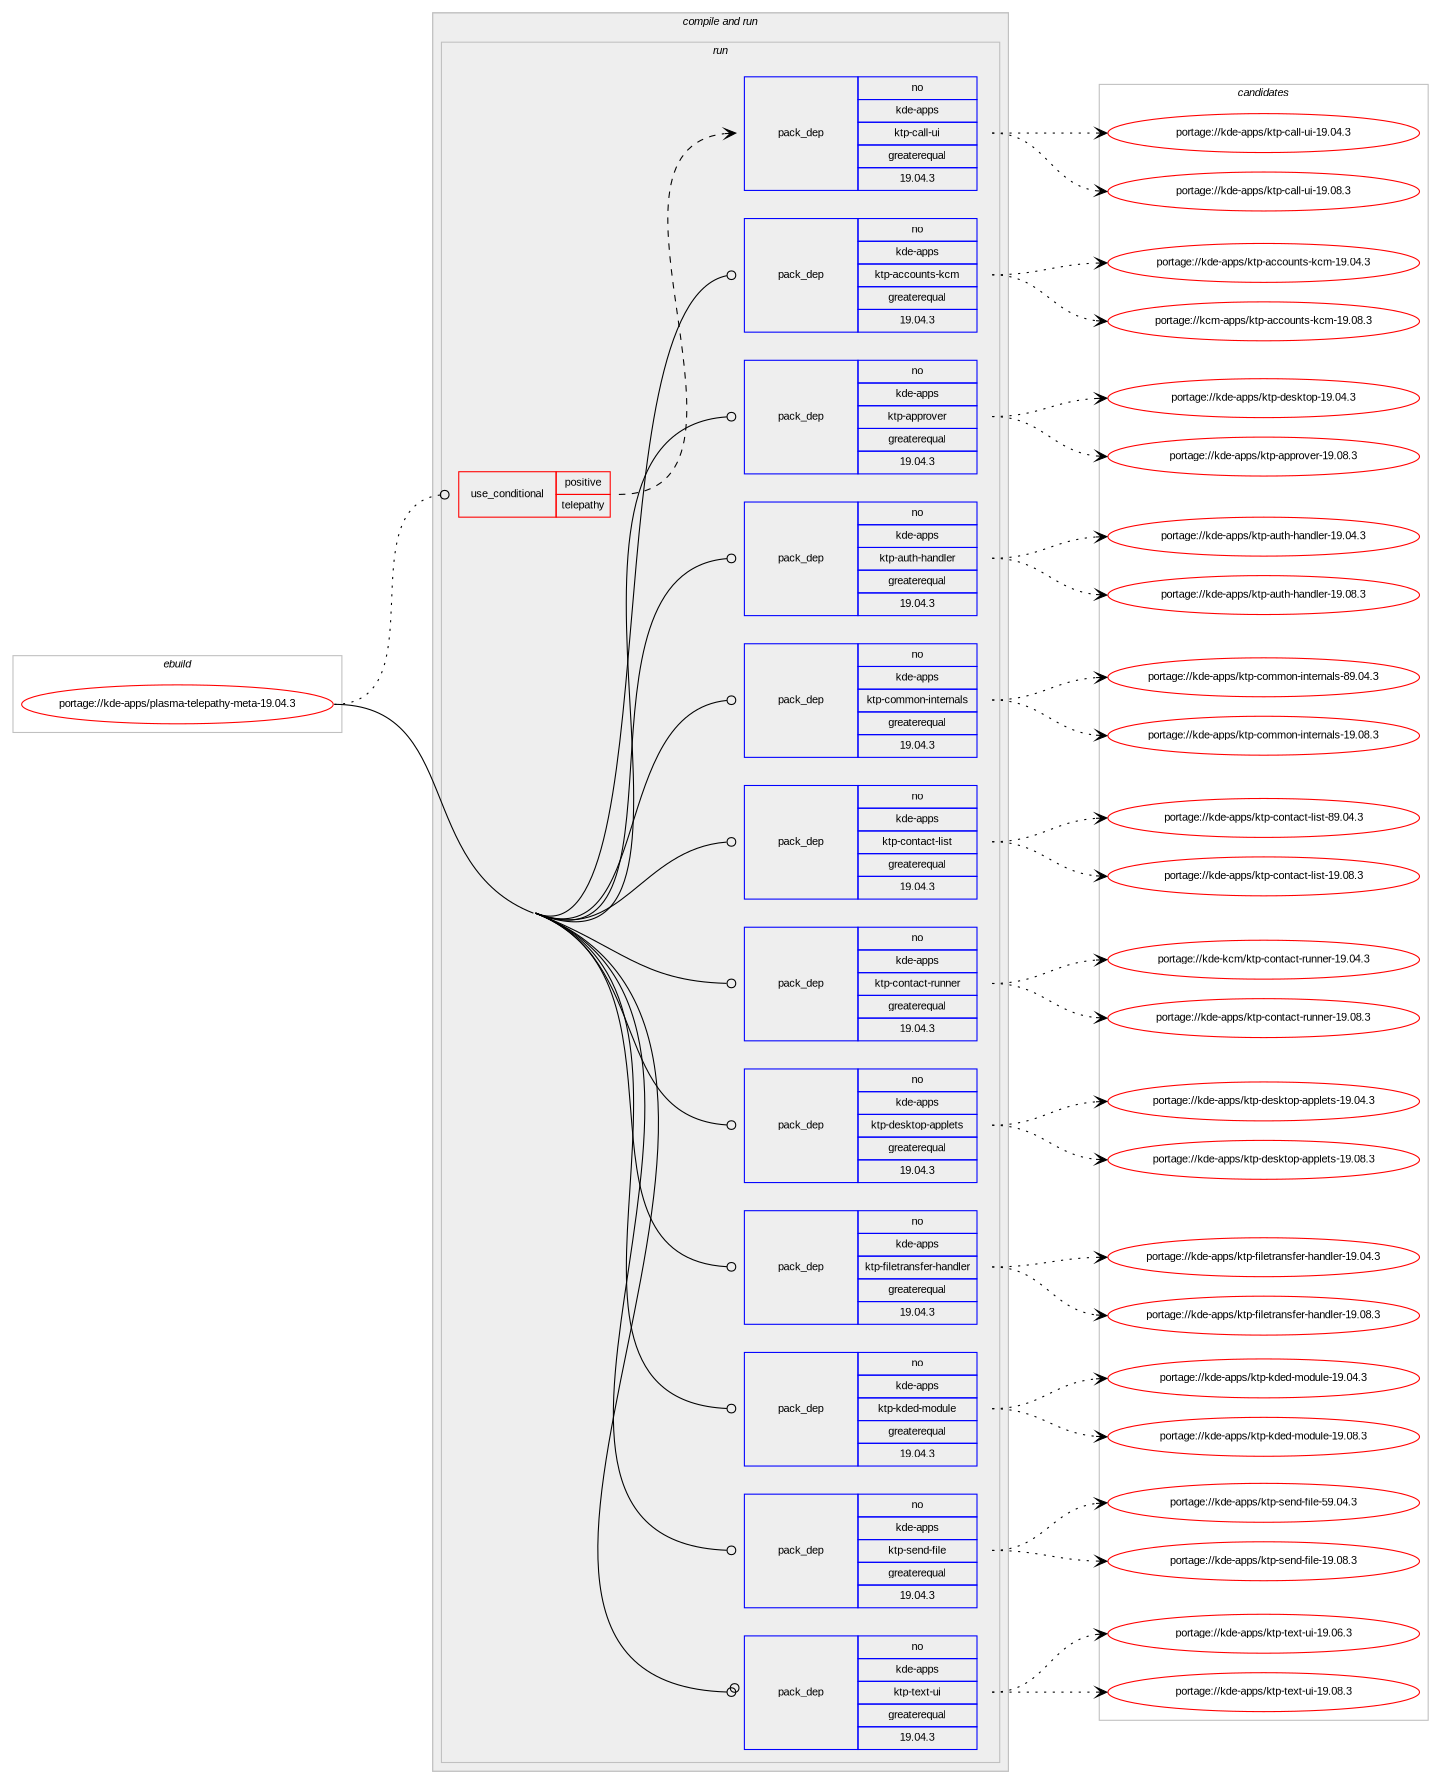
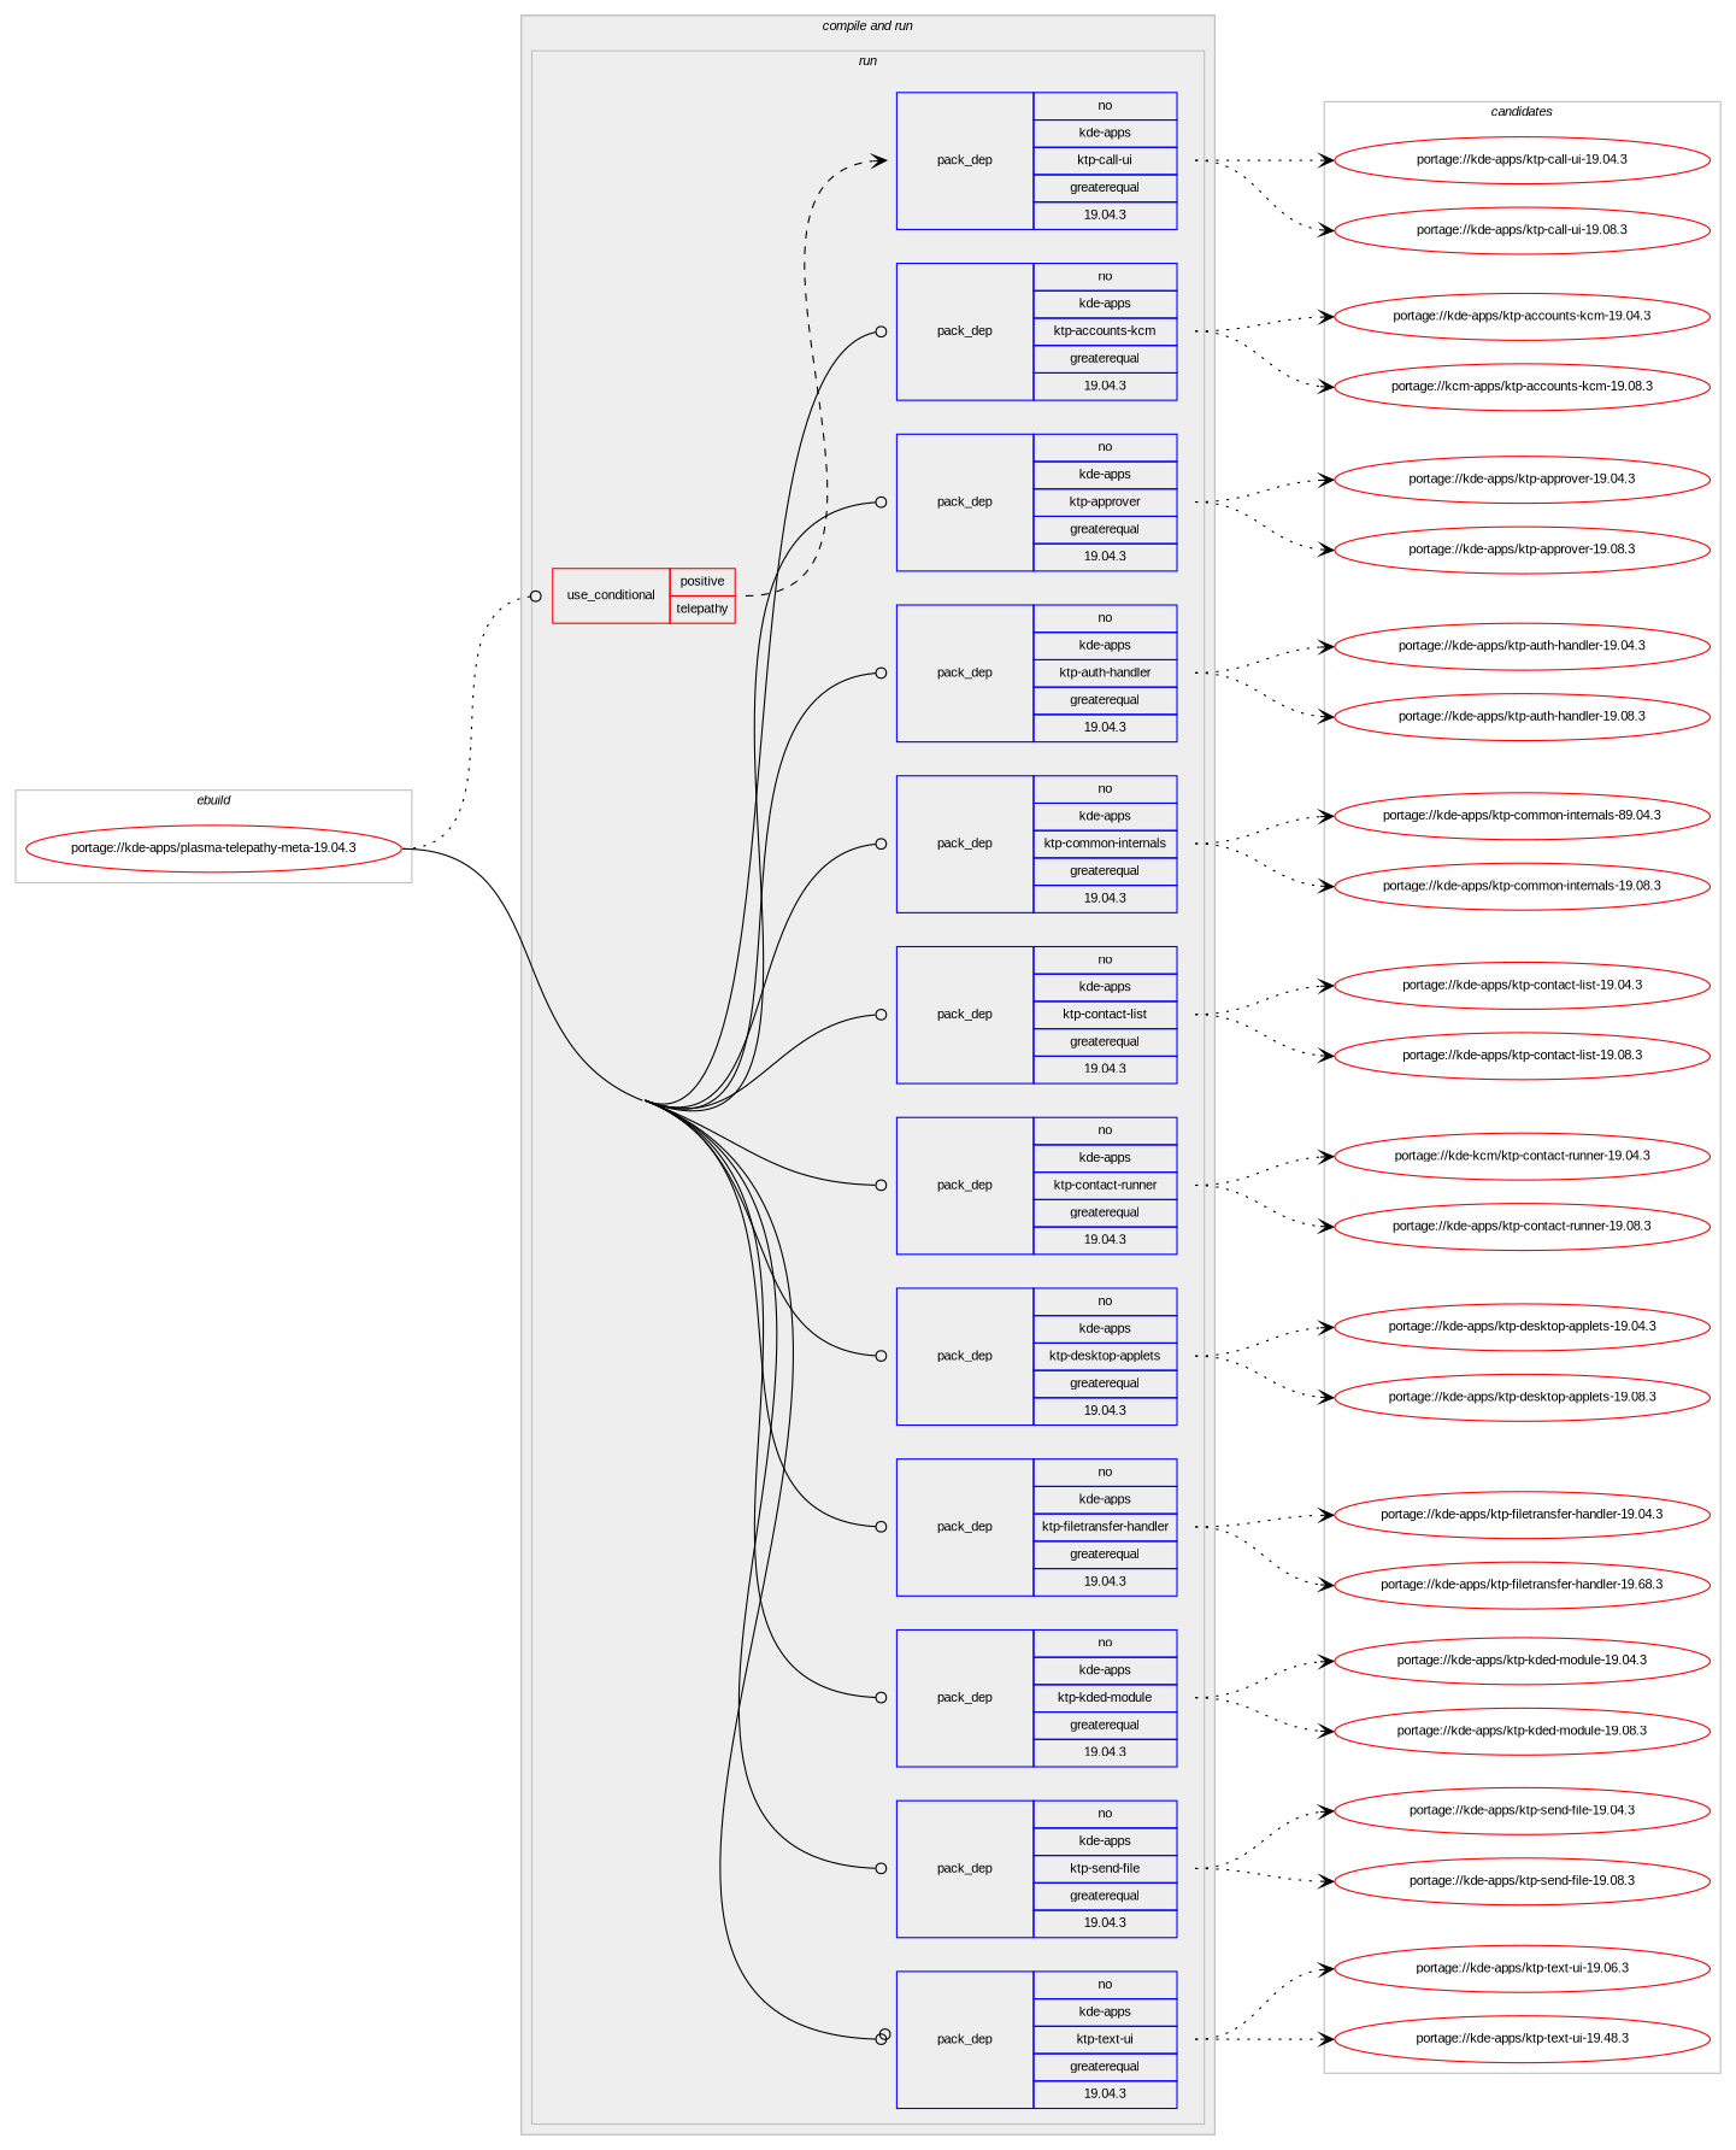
  digraph {
    compound=true
    concentrate=true
    fontname="Liberation Sans"
    fontsize=10
    newrank=true
    rankdir=LR
    ranksep=1.5
    node [color=red fontname="Liberation Sans" fontsize=10]
    edge [arrowhead=vee fontname="Liberation Sans" headport=w style=dotted tailport=e weight=100]
    n1 [label="portage://kde-apps/plasma-telepathy-meta-19.04.3" width=4]
    n2 [color=blue label=<<TABLE BORDER="0" CELLBORDER="1" CELLSPACING="0" CELLPADDING="4" WIDTH="220"><TR><TD ROWSPAN="6" CELLPADDING="30">pack_dep</TD></TR><TR><TD WIDTH="110">no</TD></TR><TR><TD>kde-apps</TD></TR><TR><TD>ktp-call-ui</TD></TR><TR><TD>greaterequal</TD></TR><TR><TD>19.04.3</TD></TR></TABLE>> shape=none]
    n3 [label=<<TABLE BORDER="0" CELLBORDER="1" CELLSPACING="0" CELLPADDING="4"><TR><TD ROWSPAN="3" CELLPADDING="10">use_conditional</TD></TR><TR><TD>positive</TD></TR><TR><TD>telepathy</TD></TR></TABLE>> shape=none]
    n4 [color=blue label=<<TABLE BORDER="0" CELLBORDER="1" CELLSPACING="0" CELLPADDING="4" WIDTH="220"><TR><TD ROWSPAN="6" CELLPADDING="30">pack_dep</TD></TR><TR><TD WIDTH="110">no</TD></TR><TR><TD>kde-apps</TD></TR><TR><TD>ktp-accounts-kcm</TD></TR><TR><TD>greaterequal</TD></TR><TR><TD>19.04.3</TD></TR></TABLE>> shape=none]
    n5 [color=blue label=<<TABLE BORDER="0" CELLBORDER="1" CELLSPACING="0" CELLPADDING="4" WIDTH="220"><TR><TD ROWSPAN="6" CELLPADDING="30">pack_dep</TD></TR><TR><TD WIDTH="110">no</TD></TR><TR><TD>kde-apps</TD></TR><TR><TD>ktp-approver</TD></TR><TR><TD>greaterequal</TD></TR><TR><TD>19.04.3</TD></TR></TABLE>> shape=none]
    n6 [color=blue label=<<TABLE BORDER="0" CELLBORDER="1" CELLSPACING="0" CELLPADDING="4" WIDTH="220"><TR><TD ROWSPAN="6" CELLPADDING="30">pack_dep</TD></TR><TR><TD WIDTH="110">no</TD></TR><TR><TD>kde-apps</TD></TR><TR><TD>ktp-auth-handler</TD></TR><TR><TD>greaterequal</TD></TR><TR><TD>19.04.3</TD></TR></TABLE>> shape=none]
    n7 [color=blue label=<<TABLE BORDER="0" CELLBORDER="1" CELLSPACING="0" CELLPADDING="4" WIDTH="220"><TR><TD ROWSPAN="6" CELLPADDING="30">pack_dep</TD></TR><TR><TD WIDTH="110">no</TD></TR><TR><TD>kde-apps</TD></TR><TR><TD>ktp-common-internals</TD></TR><TR><TD>greaterequal</TD></TR><TR><TD>19.04.3</TD></TR></TABLE>> shape=none]
    n8 [color=blue label=<<TABLE BORDER="0" CELLBORDER="1" CELLSPACING="0" CELLPADDING="4" WIDTH="220"><TR><TD ROWSPAN="6" CELLPADDING="30">pack_dep</TD></TR><TR><TD WIDTH="110">no</TD></TR><TR><TD>kde-apps</TD></TR><TR><TD>ktp-contact-list</TD></TR><TR><TD>greaterequal</TD></TR><TR><TD>19.04.3</TD></TR></TABLE>> shape=none]
    n9 [color=blue label=<<TABLE BORDER="0" CELLBORDER="1" CELLSPACING="0" CELLPADDING="4" WIDTH="220"><TR><TD ROWSPAN="6" CELLPADDING="30">pack_dep</TD></TR><TR><TD WIDTH="110">no</TD></TR><TR><TD>kde-apps</TD></TR><TR><TD>ktp-contact-runner</TD></TR><TR><TD>greaterequal</TD></TR><TR><TD>19.04.3</TD></TR></TABLE>> shape=none]
    n10 [color=blue label=<<TABLE BORDER="0" CELLBORDER="1" CELLSPACING="0" CELLPADDING="4" WIDTH="220"><TR><TD ROWSPAN="6" CELLPADDING="30">pack_dep</TD></TR><TR><TD WIDTH="110">no</TD></TR><TR><TD>kde-apps</TD></TR><TR><TD>ktp-desktop-applets</TD></TR><TR><TD>greaterequal</TD></TR><TR><TD>19.04.3</TD></TR></TABLE>> shape=none]
    n11 [color=blue label=<<TABLE BORDER="0" CELLBORDER="1" CELLSPACING="0" CELLPADDING="4" WIDTH="220"><TR><TD ROWSPAN="6" CELLPADDING="30">pack_dep</TD></TR><TR><TD WIDTH="110">no</TD></TR><TR><TD>kde-apps</TD></TR><TR><TD>ktp-filetransfer-handler</TD></TR><TR><TD>greaterequal</TD></TR><TR><TD>19.04.3</TD></TR></TABLE>> shape=none]
    n12 [color=blue label=<<TABLE BORDER="0" CELLBORDER="1" CELLSPACING="0" CELLPADDING="4" WIDTH="220"><TR><TD ROWSPAN="6" CELLPADDING="30">pack_dep</TD></TR><TR><TD WIDTH="110">no</TD></TR><TR><TD>kde-apps</TD></TR><TR><TD>ktp-kded-module</TD></TR><TR><TD>greaterequal</TD></TR><TR><TD>19.04.3</TD></TR></TABLE>> shape=none]
    n13 [color=blue label=<<TABLE BORDER="0" CELLBORDER="1" CELLSPACING="0" CELLPADDING="4" WIDTH="220"><TR><TD ROWSPAN="6" CELLPADDING="30">pack_dep</TD></TR><TR><TD WIDTH="110">no</TD></TR><TR><TD>kde-apps</TD></TR><TR><TD>ktp-send-file</TD></TR><TR><TD>greaterequal</TD></TR><TR><TD>19.04.3</TD></TR></TABLE>> shape=none]
    n14 [color=blue label=<<TABLE BORDER="0" CELLBORDER="1" CELLSPACING="0" CELLPADDING="4" WIDTH="220"><TR><TD ROWSPAN="6" CELLPADDING="30">pack_dep</TD></TR><TR><TD WIDTH="110">no</TD></TR><TR><TD>kde-apps</TD></TR><TR><TD>ktp-text-ui</TD></TR><TR><TD>greaterequal</TD></TR><TR><TD>19.04.3</TD></TR></TABLE>> shape=none]
    n15 [label="portage://kde-apps/ktp-call-ui-19.04.3" width=4]
    n16 [label="portage://kde-apps/ktp-call-ui-19.08.3" width=4]
    n17 [label="portage://kde-apps/ktp-accounts-kcm-19.04.3" width=4]
    n18 [label="portage://kcm-apps/ktp-accounts-kcm-19.08.3" width=4]
-   n19 [label="portage://kde-apps/ktp-desktop-19.04.3" width=4]
+   n19 [label="portage://kde-apps/ktp-approver-19.04.3" width=4]
    n20 [label="portage://kde-apps/ktp-approver-19.08.3" width=4]
    n21 [label="portage://kde-apps/ktp-auth-handler-19.04.3" width=4]
    n22 [label="portage://kde-apps/ktp-auth-handler-19.08.3" width=4]
    n23 [label="portage://kde-apps/ktp-common-internals-89.04.3" width=4]
    n24 [label="portage://kde-apps/ktp-common-internals-19.08.3" width=4]
-   n25 [label="portage://kde-apps/ktp-contact-list-89.04.3" width=4]
+   n25 [label="portage://kde-apps/ktp-contact-list-19.04.3" width=4]
    n26 [label="portage://kde-apps/ktp-contact-list-19.08.3" width=4]
    n27 [label="portage://kde-kcm/ktp-contact-runner-19.04.3" width=4]
    n28 [label="portage://kde-apps/ktp-contact-runner-19.08.3" width=4]
    n29 [label="portage://kde-apps/ktp-desktop-applets-19.04.3" width=4]
    n30 [label="portage://kde-apps/ktp-desktop-applets-19.08.3" width=4]
    n31 [label="portage://kde-apps/ktp-filetransfer-handler-19.04.3" width=4]
-   n32 [label="portage://kde-apps/ktp-filetransfer-handler-19.08.3" width=4]
+   n32 [label="portage://kde-apps/ktp-filetransfer-handler-19.68.3" width=4]
    n33 [label="portage://kde-apps/ktp-kded-module-19.04.3" width=4]
    n34 [label="portage://kde-apps/ktp-kded-module-19.08.3" width=4]
-   n35 [label="portage://kde-apps/ktp-send-file-59.04.3" width=4]
+   n35 [label="portage://kde-apps/ktp-send-file-19.04.3" width=4]
    n36 [label="portage://kde-apps/ktp-send-file-19.08.3" width=4]
    n37 [label="portage://kde-apps/ktp-text-ui-19.06.3" width=4]
-   n38 [label="portage://kde-apps/ktp-text-ui-19.08.3" width=4]
+   n38 [label="portage://kde-apps/ktp-text-ui-19.48.3" width=4]
    subgraph cluster_1 {
      color=gray
      label=<<i>ebuild</i>>
      rank=same
      n1
    }
    subgraph cluster_2 {
      color=gray
      label=<<i>dependencies</i>>
      subgraph cluster_3 {
        color=gray
        fillcolor="#eeeeee"
        label=<<i>compile</i>>
        style=filled
      }
      subgraph cluster_4 {
        color=gray
        fillcolor="#eeeeee"
        label=<<i>compile and run</i>>
        style=filled
      }
      subgraph cluster_5 {
        color=gray
        fillcolor="#eeeeee"
        label=<<i>run</i>>
        style=filled
        subgraph sub_6 {
          color=gray
          fillcolor="#eeeeee"
          label=<<i>run</i>>
          style=filled
          n3
          subgraph sub_7 {
            color=gray
            fillcolor="#eeeeee"
            label=<<i>run</i>>
            style=filled
            n2
          }
        }
        subgraph sub_8 {
          color=gray
          fillcolor="#eeeeee"
          label=<<i>run</i>>
          style=filled
          n4
        }
        subgraph sub_9 {
          color=gray
          fillcolor="#eeeeee"
          label=<<i>run</i>>
          style=filled
          n5
        }
        subgraph sub_10 {
          color=gray
          fillcolor="#eeeeee"
          label=<<i>run</i>>
          style=filled
          n6
        }
        subgraph sub_11 {
          color=gray
          fillcolor="#eeeeee"
          label=<<i>run</i>>
          style=filled
          n7
        }
        subgraph sub_12 {
          color=gray
          fillcolor="#eeeeee"
          label=<<i>run</i>>
          style=filled
          n8
        }
        subgraph sub_13 {
          color=gray
          fillcolor="#eeeeee"
          label=<<i>run</i>>
          style=filled
          n9
        }
        subgraph sub_14 {
          color=gray
          fillcolor="#eeeeee"
          label=<<i>run</i>>
          style=filled
          n10
        }
        subgraph sub_15 {
          color=gray
          fillcolor="#eeeeee"
          label=<<i>run</i>>
          style=filled
          n11
        }
        subgraph sub_16 {
          color=gray
          fillcolor="#eeeeee"
          label=<<i>run</i>>
          style=filled
          n12
        }
        subgraph sub_17 {
          color=gray
          fillcolor="#eeeeee"
          label=<<i>run</i>>
          style=filled
          n13
        }
        subgraph sub_18 {
          color=gray
          fillcolor="#eeeeee"
          label=<<i>run</i>>
          style=filled
          n14
        }
      }
    }
    subgraph cluster_19 {
      color=gray
      label=<<i>candidates</i>>
      rank=same
      subgraph sub_20 {
        color=black
        label=<<i>candidates</i>>
        nodesep=1
        rank=same
        n15
        n16
      }
      subgraph sub_21 {
        color=black
        label=<<i>candidates</i>>
        nodesep=1
        rank=same
        n17
        n18
      }
      subgraph sub_22 {
        color=black
        label=<<i>candidates</i>>
        nodesep=1
        rank=same
        n19
        n20
      }
      subgraph sub_23 {
        color=black
        label=<<i>candidates</i>>
        nodesep=1
        rank=same
        n21
        n22
      }
      subgraph sub_24 {
        color=black
        label=<<i>candidates</i>>
        nodesep=1
        rank=same
        n23
        n24
      }
      subgraph sub_25 {
        color=black
        label=<<i>candidates</i>>
        nodesep=1
        rank=same
        n25
        n26
      }
      subgraph sub_26 {
        color=black
        label=<<i>candidates</i>>
        nodesep=1
        rank=same
        n27
        n28
      }
      subgraph sub_27 {
        color=black
        label=<<i>candidates</i>>
        nodesep=1
        rank=same
        n29
        n30
      }
      subgraph sub_28 {
        color=black
        label=<<i>candidates</i>>
        nodesep=1
        rank=same
        n31
        n32
      }
      subgraph sub_29 {
        color=black
        label=<<i>candidates</i>>
        nodesep=1
        rank=same
        n33
        n34
      }
      subgraph sub_30 {
        color=black
        label=<<i>candidates</i>>
        nodesep=1
        rank=same
        n35
        n36
      }
      subgraph sub_31 {
        color=black
        label=<<i>candidates</i>>
        nodesep=1
        rank=same
        n37
        n38
      }
    }
    n1 -> n3 [arrowhead=odot weight=20]
    n1 -> n4 [arrowhead=odot style=solid weight=20]
    n1 -> n5 [arrowhead=odot style=solid weight=20]
    n1 -> n6 [arrowhead=odot style=solid weight=20]
    n1 -> n7 [arrowhead=odot style=solid weight=20]
    n1 -> n8 [arrowhead=odot style=solid weight=20]
    n1 -> n9 [arrowhead=odot style=solid weight=20]
    n1 -> n10 [arrowhead=odot style=solid weight=20]
    n1 -> n11 [arrowhead=odot style=solid weight=20]
    n1 -> n12 [arrowhead=odot style=solid weight=20]
    n1 -> n13 [arrowhead=odot style=solid weight=20]
    n1 -> n14 [arrowhead=odot style=solid weight=20]
    n2 -> n15
    n2 -> n16
    n3 -> n2 [style=dashed weight=20]
    n4 -> n17
    n4 -> n18
    n5 -> n19
    n5 -> n20
    n6 -> n21
    n6 -> n22
    n7 -> n23
    n7 -> n24
    n8 -> n25
    n8 -> n26
    n9 -> n27
    n9 -> n28
    n10 -> n29
    n10 -> n30
    n11 -> n31
    n11 -> n32
    n12 -> n33
    n12 -> n34
    n13 -> n35
    n13 -> n36
    n14 -> n37
    n14 -> n38
  }
